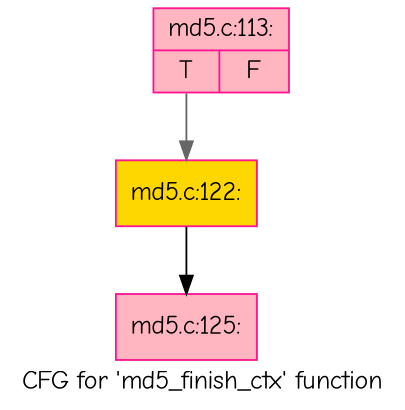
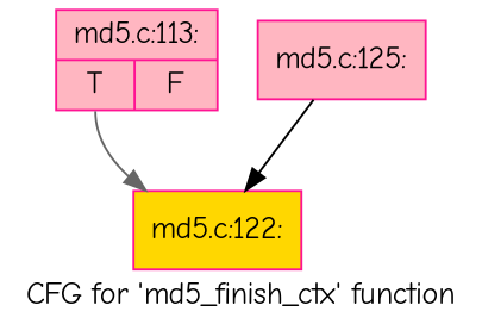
  digraph {
    fontname="Comic Neue"
    label="CFG for 'md5_finish_ctx' function"
    node [color=deeppink fillcolor=lightpink fontname="Comic Neue" shape=record style=filled]
    edge [arrowhead=normal fontname="Comic Neue"]
    n1 [label="{md5.c:113:|{<s0>T|<s1>F}}"]
    n2 [fillcolor=gold label="{md5.c:122:}"]
    n3 [label="{md5.c:125:}"]
    n1 -> n2 [color=gray40 tailport=s0]
-   n2 -> n3 [color=black]
+   n3 -> n2 [color=black]
  }
